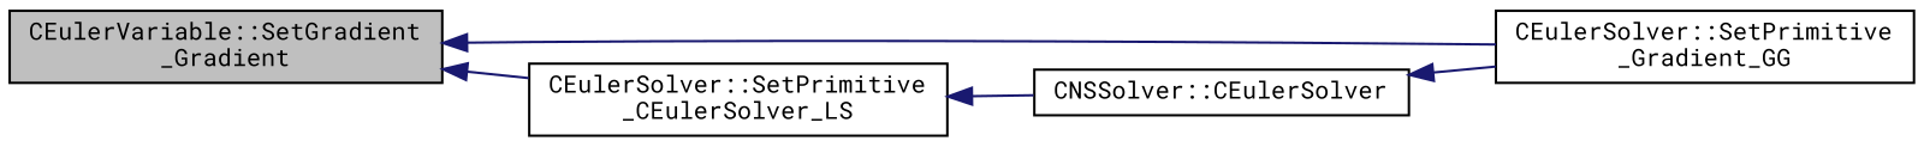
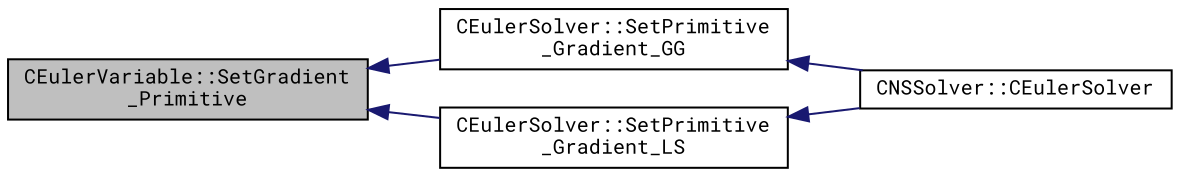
  digraph {
    fontname="Roboto Mono"
    rankdir=LR
    node [color=black fillcolor=white fontname="Roboto Mono" fontsize=10 shape=record style=filled]
    edge [color=midnightblue dir=back fontname="Roboto Mono" fontsize=10 labelfontname=Helvetica labelfontsize=10 style=solid]
-   n1 [fillcolor=grey75 fontcolor=black height=0.2 label="CEulerVariable::SetGradient\l_Gradient" width=0.4]
+   n1 [fillcolor=grey75 fontcolor=black height=0.2 label="CEulerVariable::SetGradient\l_Primitive" width=0.4]
    n2 [height=0.2 label="CEulerSolver::SetPrimitive\l_Gradient_GG" width=0.4]
-   n3 [height=0.2 label="CEulerSolver::SetPrimitive\l_CEulerSolver_LS" width=0.4]
+   n3 [height=0.2 label="CEulerSolver::SetPrimitive\l_Gradient_LS" width=0.4]
    n4 [height=0.2 label="CNSSolver::CEulerSolver" width=0.4]
    n1 -> n2
    n1 -> n3
-   n4 -> n2
+   n2 -> n4
    n3 -> n4
  }
